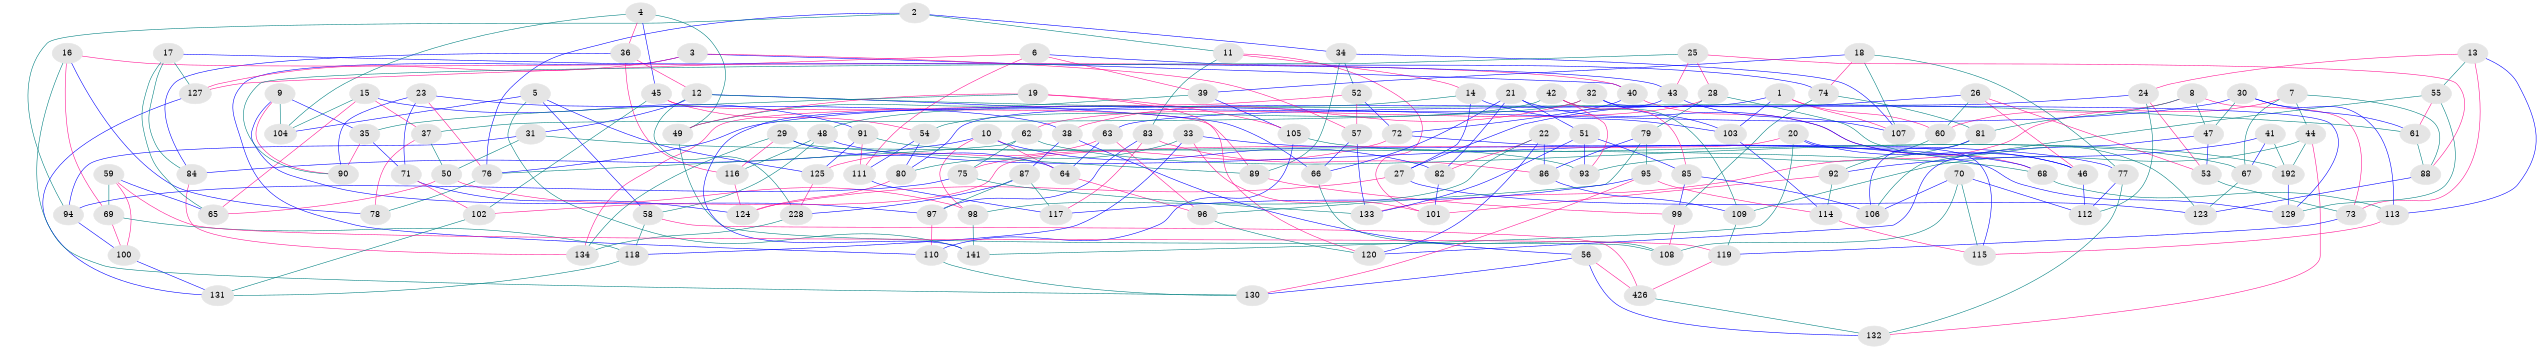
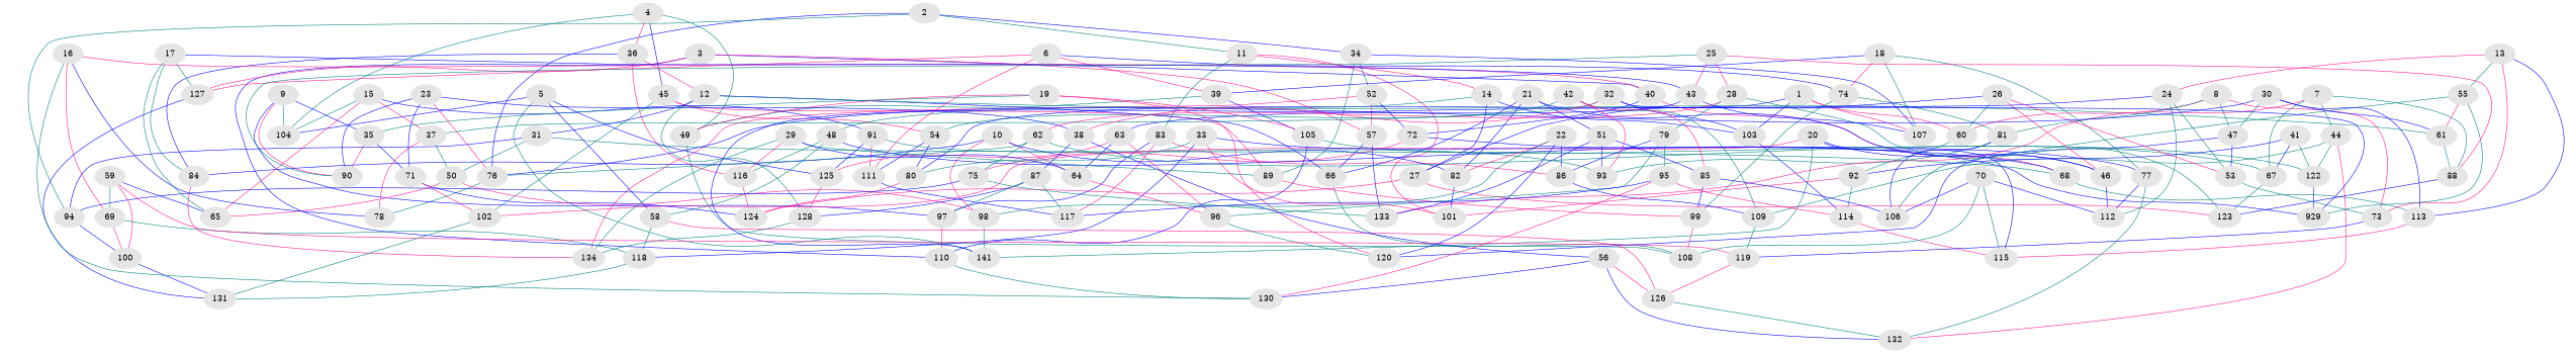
  graph {
    node [color=gray90 style=filled]
    edge [color=blue]
    1
    60
    80
    103
    107
    92
    124
    114
    2
    11
    34
    76
    94
    14
    83
    101
    89
    52
    78
    100
    3
    40
    57
    110
    127
    68
    72
    133
    66
    130
    131
    4
    36
    45
    49
    104
    84
    12
    116
    102
    54
    108
    5
    58
    n45 [label=141]
    125
    118
-   126 [label=426]
-   128 [label=228]
+   126
+   128
    6
    39
    74
    111
    105
    81
    99
    117
    7
    44
    67
    88
-   122 [label=192]
+   122
    109
    132
    123
    8
    47
    73
    120
    53
    119
    93
    106
    9
    35
    90
    97
    71
    10
    64
    82
    98
    96
    134
    27
    48
    86
    31
    61
    50
    13
    24
    55
    113
    63
    112
-   129
+   129 [label=929]
    115
    15
    37
    65
    91
    16
    69
    17
    43
    18
    77
    19
    20
    46
    21
    51
    85
    22
    23
    38
    56
    87
    25
    28
    62
    79
    26
    75
    95
    29
    30
    32
    33
    41
    42
    59
    70
    1 -- 60 [color=deeppink]
    1 -- 80
    1 -- 103
    1 -- 107 [color=deeppink]
    60 -- 92 [color=teal]
    80 -- 124 [color=deeppink]
    103 -- 114
    92 -- 114 [color=teal]
    92 -- 101 [color=deeppink]
    114 -- 115 [color=deeppink]
    2 -- 11 [color=teal]
    2 -- 34
    2 -- 76
    2 -- 94 [color=teal]
    11 -- 14 [color=deeppink]
    11 -- 83 [color=teal]
    11 -- 101 [color=deeppink]
    34 -- 107
    34 -- 89 [color=teal]
    34 -- 52 [color=teal]
    76 -- 78 [color=teal]
    94 -- 100
    14 -- 103
    14 -- 27
    14 -- 48 [color=teal]
    83 -- 117 [color=deeppink]
    83 -- 97
    83 -- 86 [color=deeppink]
    89 -- 99 [color=deeppink]
    52 -- 57 [color=deeppink]
    52 -- 72
    52 -- 134 [color=deeppink]
    100 -- 131
    3 -- 40
    3 -- 57 [color=deeppink]
    3 -- 110
    3 -- 127 [color=deeppink]
    40 -- 68 [color=deeppink]
    40 -- 72
    57 -- 133
    57 -- 66
    110 -- 130 [color=teal]
    127 -- 131
    68 -- 113 [color=teal]
    72 -- 77
    72 -- 75 [color=deeppink]
    66 -- 108 [color=teal]
    4 -- 36 [color=deeppink]
    4 -- 45
    4 -- 49 [color=teal]
    4 -- 104 [color=teal]
    36 -- 84
    36 -- 12 [color=deeppink]
    36 -- 116 [color=deeppink]
    45 -- 89 [color=deeppink]
    45 -- 102 [color=teal]
    45 -- 54 [color=deeppink]
    49 -- 108 [color=teal]
    84 -- 134 [color=deeppink]
    12 -- 66
    12 -- 128 [color=teal]
    12 -- 31
    12 -- 61 [color=teal]
    116 -- 124 [color=deeppink]
    102 -- 131 [color=teal]
    54 -- 80
    54 -- 111
    5 -- 104
    5 -- 58
    5 -- n45 [color=teal]
    5 -- 125
    58 -- 118 [color=teal]
    58 -- 126 [color=deeppink]
    125 -- 128 [color=deeppink]
    118 -- 131 [color=teal]
    126 -- 132 [color=teal]
    128 -- 134 [color=teal]
    6 -- 127 [color=deeppink]
    6 -- 39 [color=deeppink]
    6 -- 74
    6 -- 111 [color=deeppink]
    39 -- 49 [color=teal]
    39 -- 105
    74 -- 81 [color=teal]
    74 -- 99 [color=teal]
    111 -- 117
    105 -- 110
    105 -- 122 [color=teal]
    81 -- 93 [color=teal]
    81 -- 106
    99 -- 108 [color=deeppink]
    7 -- 133 [color=deeppink]
    7 -- 44 [color=teal]
    7 -- 67 [color=teal]
    7 -- 88 [color=teal]
    44 -- 122 [color=teal]
    44 -- 109 [color=teal]
    44 -- 132 [color=deeppink]
    67 -- 123 [color=teal]
    88 -- 123
    122 -- 129
    109 -- 119 [color=teal]
    8 -- 60 [color=deeppink]
    8 -- 81 [color=teal]
    8 -- 47 [color=teal]
    8 -- 73 [color=deeppink]
    47 -- 120
    47 -- 53
    73 -- 119
    53 -- 73 [color=teal]
    119 -- 126 [color=deeppink]
    9 -- 104 [color=teal]
    9 -- 35
    9 -- 90 [color=deeppink]
    9 -- 97
    35 -- 90 [color=deeppink]
    35 -- 71
    97 -- 110 [color=deeppink]
    71 -- 124
    71 -- 102 [color=deeppink]
    10 -- 84
    10 -- 64 [color=deeppink]
    10 -- 82
    10 -- 98 [color=deeppink]
    64 -- 96 [color=deeppink]
    82 -- 101
    98 -- n45 [color=teal]
    96 -- 120 [color=teal]
    27 -- 124 [color=deeppink]
-   27 -- 123
+   27 -- 123 [color=deeppink]
    48 -- 116 [color=teal]
    48 -- 58 [color=teal]
    48 -- 129
    86 -- 109
    31 -- 94
    31 -- 68 [color=teal]
    31 -- 50 [color=teal]
    61 -- 88 [color=teal]
    50 -- 98 [color=deeppink]
    50 -- 65 [color=deeppink]
    13 -- 73 [color=deeppink]
    13 -- 24 [color=deeppink]
    13 -- 55 [color=teal]
    13 -- 113
-   24 -- 53 [color=deeppink]
+   24 -- 53 [color=teal]
    24 -- 63
    24 -- 112 [color=teal]
    55 -- 106 [color=teal]
    55 -- 61 [color=deeppink]
    55 -- 129 [color=teal]
    113 -- 115 [color=deeppink]
    63 -- 125 [color=deeppink]
    63 -- 64
    63 -- 96 [color=deeppink]
    15 -- 104 [color=teal]
    15 -- 37 [color=deeppink]
    15 -- 65 [color=deeppink]
    15 -- 91
    37 -- 78 [color=deeppink]
    37 -- 50 [color=teal]
    91 -- 125
    91 -- 111 [color=deeppink]
    91 -- 93 [color=teal]
    16 -- 78
    16 -- 40 [color=deeppink]
    16 -- 130 [color=teal]
    16 -- 69 [color=deeppink]
    69 -- 100 [color=deeppink]
    69 -- 118 [color=teal]
    17 -- 127 [color=teal]
    17 -- 84 [color=teal]
    17 -- 65 [color=teal]
    17 -- 43
    43 -- 107
    43 -- n45
    18 -- 107 [color=teal]
    18 -- 39
    18 -- 74 [color=deeppink]
    18 -- 77 [color=teal]
    77 -- 132 [color=teal]
    77 -- 112
    19 -- 49 [color=deeppink]
    19 -- 105 [color=deeppink]
    19 -- 120 [color=deeppink]
    19 -- 35 [color=teal]
    20 -- 102 [color=deeppink]
    20 -- n45 [color=teal]
    20 -- 115
    20 -- 46
    46 -- 112
    21 -- 66
    21 -- 82
    21 -- 46
    21 -- 51
    51 -- 133
    51 -- 93
    51 -- 85
    85 -- 99
    85 -- 106
    22 -- 120
    22 -- 82 [color=deeppink]
    22 -- 98 [color=teal]
    22 -- 86
    23 -- 76 [color=deeppink]
    23 -- 90
    23 -- 71
    23 -- 38
    38 -- 56
    38 -- 87
    56 -- 130
    56 -- 126 [color=deeppink]
    56 -- 132
    87 -- 128
    87 -- 117 [color=teal]
    87 -- 97 [color=teal]
    25 -- 88 [color=deeppink]
    25 -- 90 [color=teal]
    25 -- 43 [color=deeppink]
    25 -- 28 [color=deeppink]
    28 -- 123 [color=teal]
    28 -- 62 [color=deeppink]
    28 -- 79 [color=teal]
    62 -- 76 [color=teal]
    62 -- 67 [color=teal]
    62 -- 75 [color=teal]
    79 -- 96 [color=teal]
    79 -- 86
    79 -- 95 [color=teal]
    26 -- 60 [color=teal]
    26 -- 53 [color=deeppink]
    26 -- 27
    26 -- 46 [color=deeppink]
    75 -- 94
    75 -- 133 [color=teal]
    95 -- 114 [color=deeppink]
    95 -- 130 [color=deeppink]
    95 -- 117
    29 -- 89 [color=teal]
    29 -- 116 [color=deeppink]
    29 -- 64
    29 -- 134 [color=teal]
    30 -- 76
    30 -- 47 [color=teal]
    30 -- 61
    30 -- 113
    32 -- 103
    32 -- 129
    32 -- 37 [color=teal]
    32 -- 38 [color=deeppink]
    33 -- 80 [color=teal]
    33 -- 101 [color=deeppink]
    33 -- 68
    33 -- 118
    41 -- 92
    41 -- 67
    41 -- 122 [color=teal]
    42 -- 54 [color=teal]
    42 -- 109 [color=teal]
    42 -- 93 [color=deeppink]
    42 -- 85 [color=deeppink]
    59 -- 100 [color=deeppink]
    59 -- 119 [color=deeppink]
    59 -- 65
    59 -- 69 [color=teal]
    70 -- 108 [color=teal]
    70 -- 106
    70 -- 112
    70 -- 115 [color=teal]
  }
